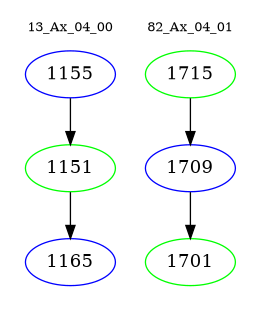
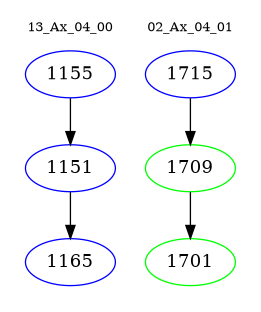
  digraph {
    node [color=blue]
    edge [color=black]
    n1 [label=1155]
-   n2 [color=green label=1151]
+   n2 [label=1151]
    n3 [label=1165]
-   n4 [color=green label=1715]
-   n5 [label=1709]
+   n4 [label=1715]
+   n5 [color=green label=1709]
    n6 [color=green label=1701]
    subgraph cluster_1 {
      color=white
      fontsize=10
      label="13_Ax_04_00"
      n1
      n2
      n3
    }
    subgraph cluster_2 {
      color=white
      fontsize=10
-     label="82_Ax_04_01"
+     label="02_Ax_04_01"
      n4
      n5
      n6
    }
    n1 -> n2
    n2 -> n3
    n4 -> n5
    n5 -> n6
  }
